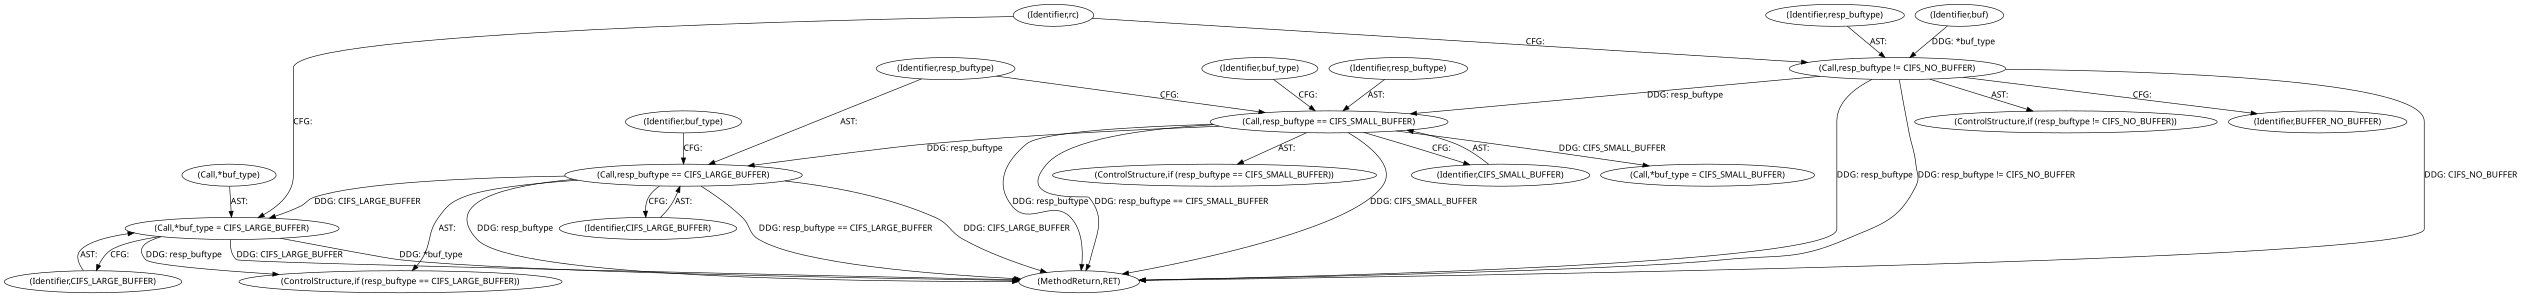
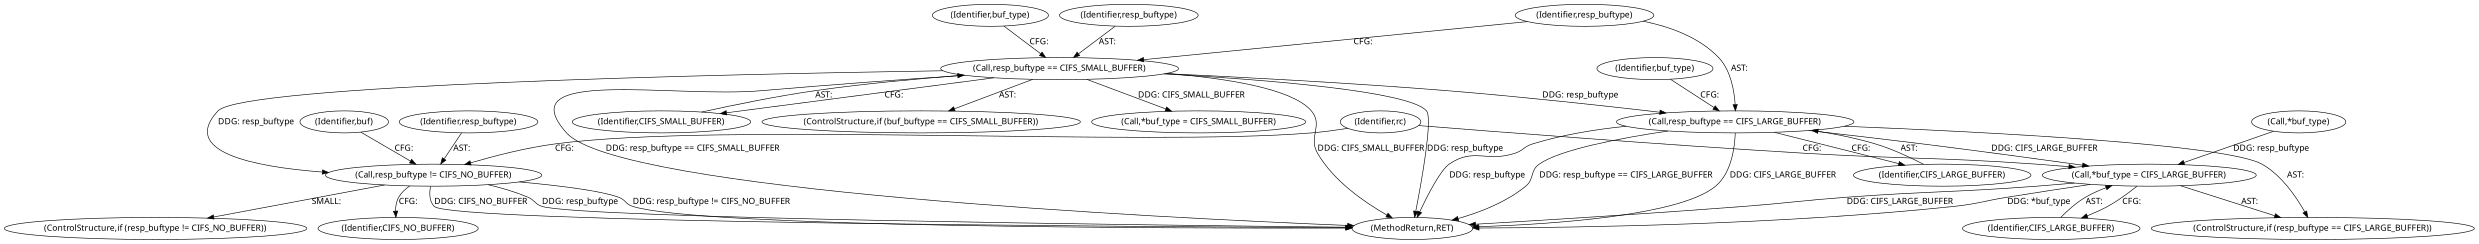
  digraph {
    fontname="Noto Sans"
    node [fontname="Noto Sans"]
    edge [fontname="Noto Sans"]
    n1 [label="(Call,*buf_type = CIFS_LARGE_BUFFER)"]
    n2 [label="(MethodReturn,RET)"]
    n3 [label="(Identifier,CIFS_LARGE_BUFFER)"]
    n4 [label="(ControlStructure,if (resp_buftype == CIFS_LARGE_BUFFER))"]
    n5 [label="(Call,resp_buftype == CIFS_LARGE_BUFFER)"]
    n6 [label="(Identifier,CIFS_LARGE_BUFFER)"]
    n7 [label="(Call,resp_buftype == CIFS_SMALL_BUFFER)"]
    n8 [label="(Identifier,CIFS_SMALL_BUFFER)"]
-   n9 [label="(ControlStructure,if (resp_buftype == CIFS_SMALL_BUFFER))"]
+   n9 [label="(ControlStructure,if (buf_buftype == CIFS_SMALL_BUFFER))"]
    n10 [label="(Call,*buf_type = CIFS_SMALL_BUFFER)"]
    n11 [label="(Call,resp_buftype != CIFS_NO_BUFFER)"]
    n12 [label="(ControlStructure,if (resp_buftype != CIFS_NO_BUFFER))"]
-   n13 [label="(Identifier,BUFFER_NO_BUFFER)"]
+   n13 [label="(Identifier,CIFS_NO_BUFFER)"]
    n14 [label="(Identifier,buf_type)"]
    n15 [label="(Identifier,buf)"]
    n16 [label="(Identifier,buf_type)"]
    n17 [label="(Identifier,resp_buftype)"]
    n18 [label="(Identifier,rc)"]
    n19 [label="(Call,*buf_type)"]
    n20 [label="(Identifier,resp_buftype)"]
    n21 [label="(Identifier,resp_buftype)"]
    n1 -> n2 [label="DDG: CIFS_LARGE_BUFFER"]
    n1 -> n2 [label="DDG: *buf_type"]
    n1 -> n3 [label="CFG: "]
-   n1 -> n4 [label="DDG: resp_buftype"]
+   n1 -> n4 [label="AST: "]
    n3 -> n1 [label="AST: "]
    n5 -> n1 [label="DDG: CIFS_LARGE_BUFFER"]
    n5 -> n2 [label="DDG: CIFS_LARGE_BUFFER"]
    n5 -> n2 [label="DDG: resp_buftype"]
    n5 -> n2 [label="DDG: resp_buftype == CIFS_LARGE_BUFFER"]
    n5 -> n4 [label="AST: "]
    n5 -> n6 [label="CFG: "]
    n6 -> n5 [label="AST: "]
    n7 -> n2 [label="DDG: CIFS_SMALL_BUFFER"]
    n7 -> n2 [label="DDG: resp_buftype"]
    n7 -> n2 [label="DDG: resp_buftype == CIFS_SMALL_BUFFER"]
    n7 -> n5 [label="DDG: resp_buftype"]
    n7 -> n8 [label="CFG: "]
    n7 -> n9 [label="AST: "]
    n7 -> n10 [label="DDG: CIFS_SMALL_BUFFER"]
    n8 -> n7 [label="AST: "]
    n11 -> n2 [label="DDG: CIFS_NO_BUFFER"]
    n11 -> n2 [label="DDG: resp_buftype"]
    n11 -> n2 [label="DDG: resp_buftype != CIFS_NO_BUFFER"]
-   n11 -> n7 [label="DDG: resp_buftype"]
-   n11 -> n12 [label="AST: "]
+   n7 -> n11 [label="DDG: resp_buftype"]
+   n11 -> n12 [label="SMALL: "]
    n11 -> n13 [label="CFG: "]
    n14 -> n7 [label="CFG: "]
-   n15 -> n11 [label="DDG: *buf_type"]
+   n15 -> n11 [label="CFG: "]
    n16 -> n5 [label="CFG: "]
    n17 -> n5 [label="AST: "]
    n17 -> n7 [label="CFG: "]
    n18 -> n1 [label="CFG: "]
    n18 -> n11 [label="CFG: "]
-   n19 -> n1 [label="AST: "]
+   n19 -> n1 [label="DDG: resp_buftype"]
    n20 -> n7 [label="AST: "]
    n21 -> n11 [label="AST: "]
  }
